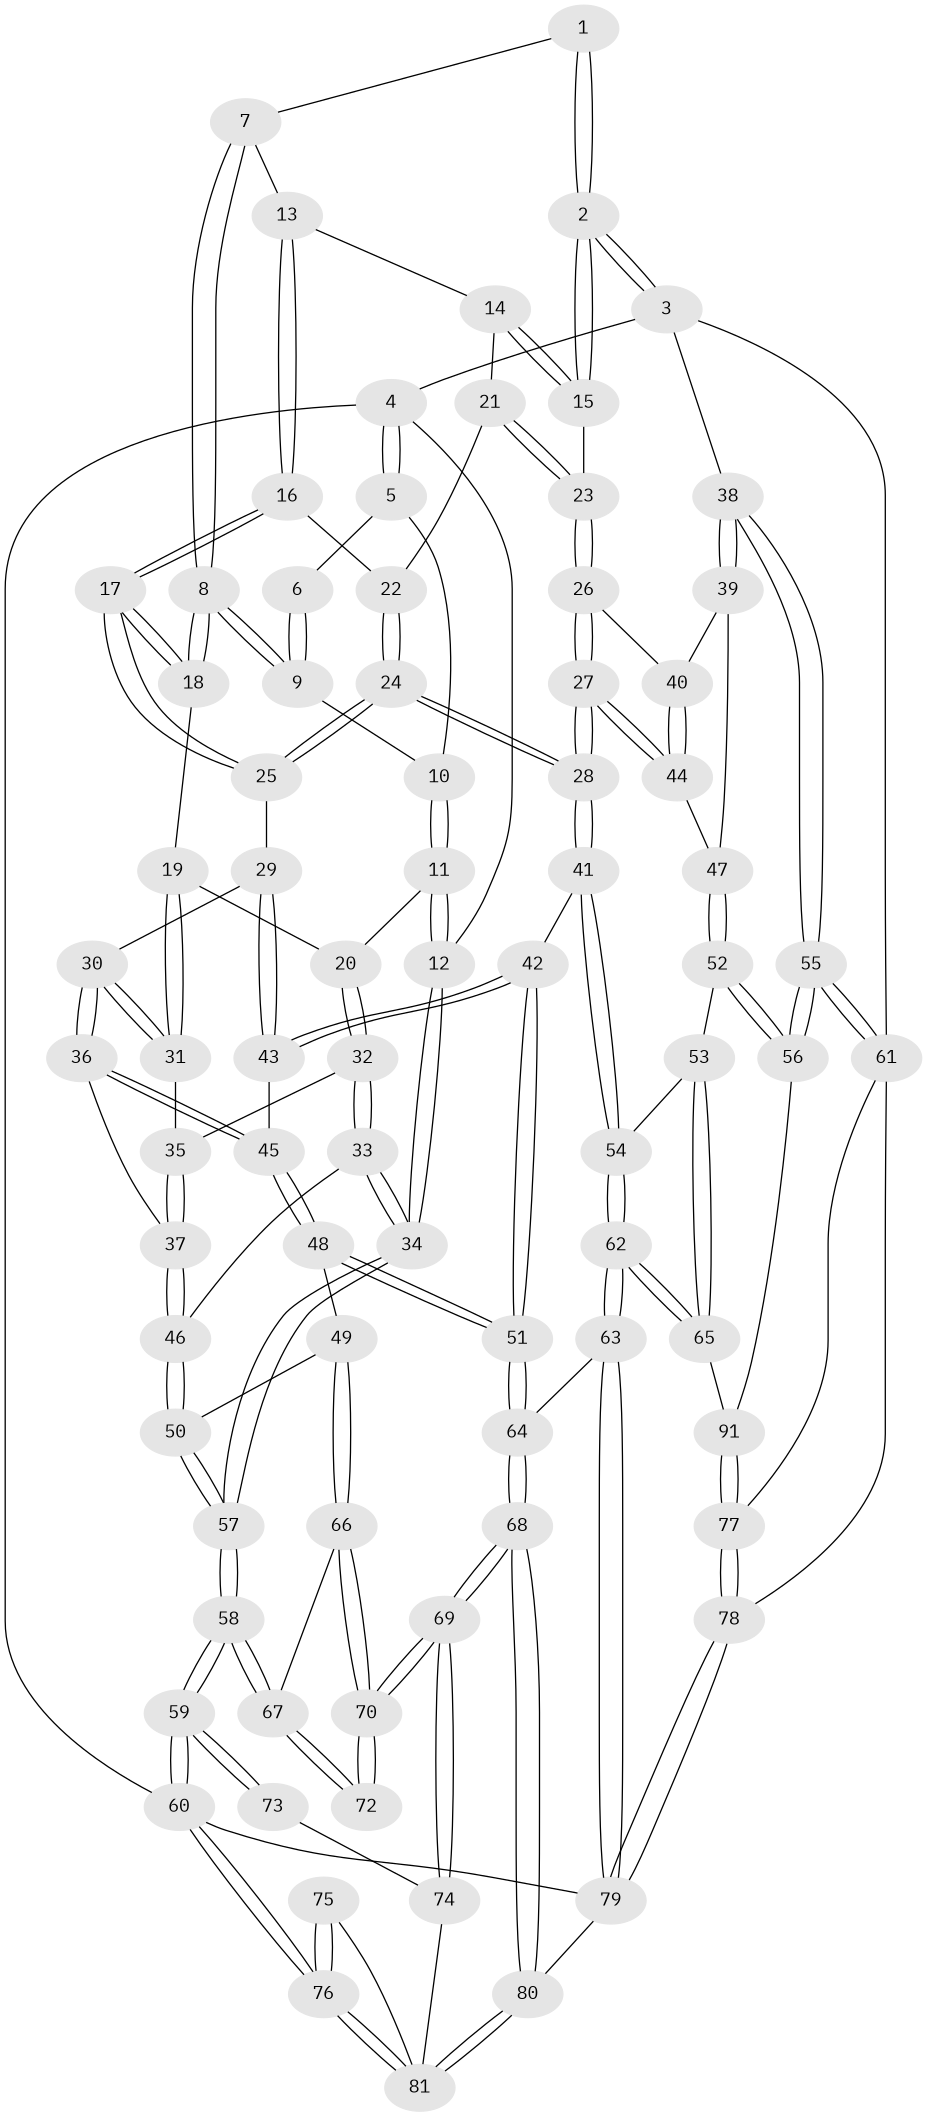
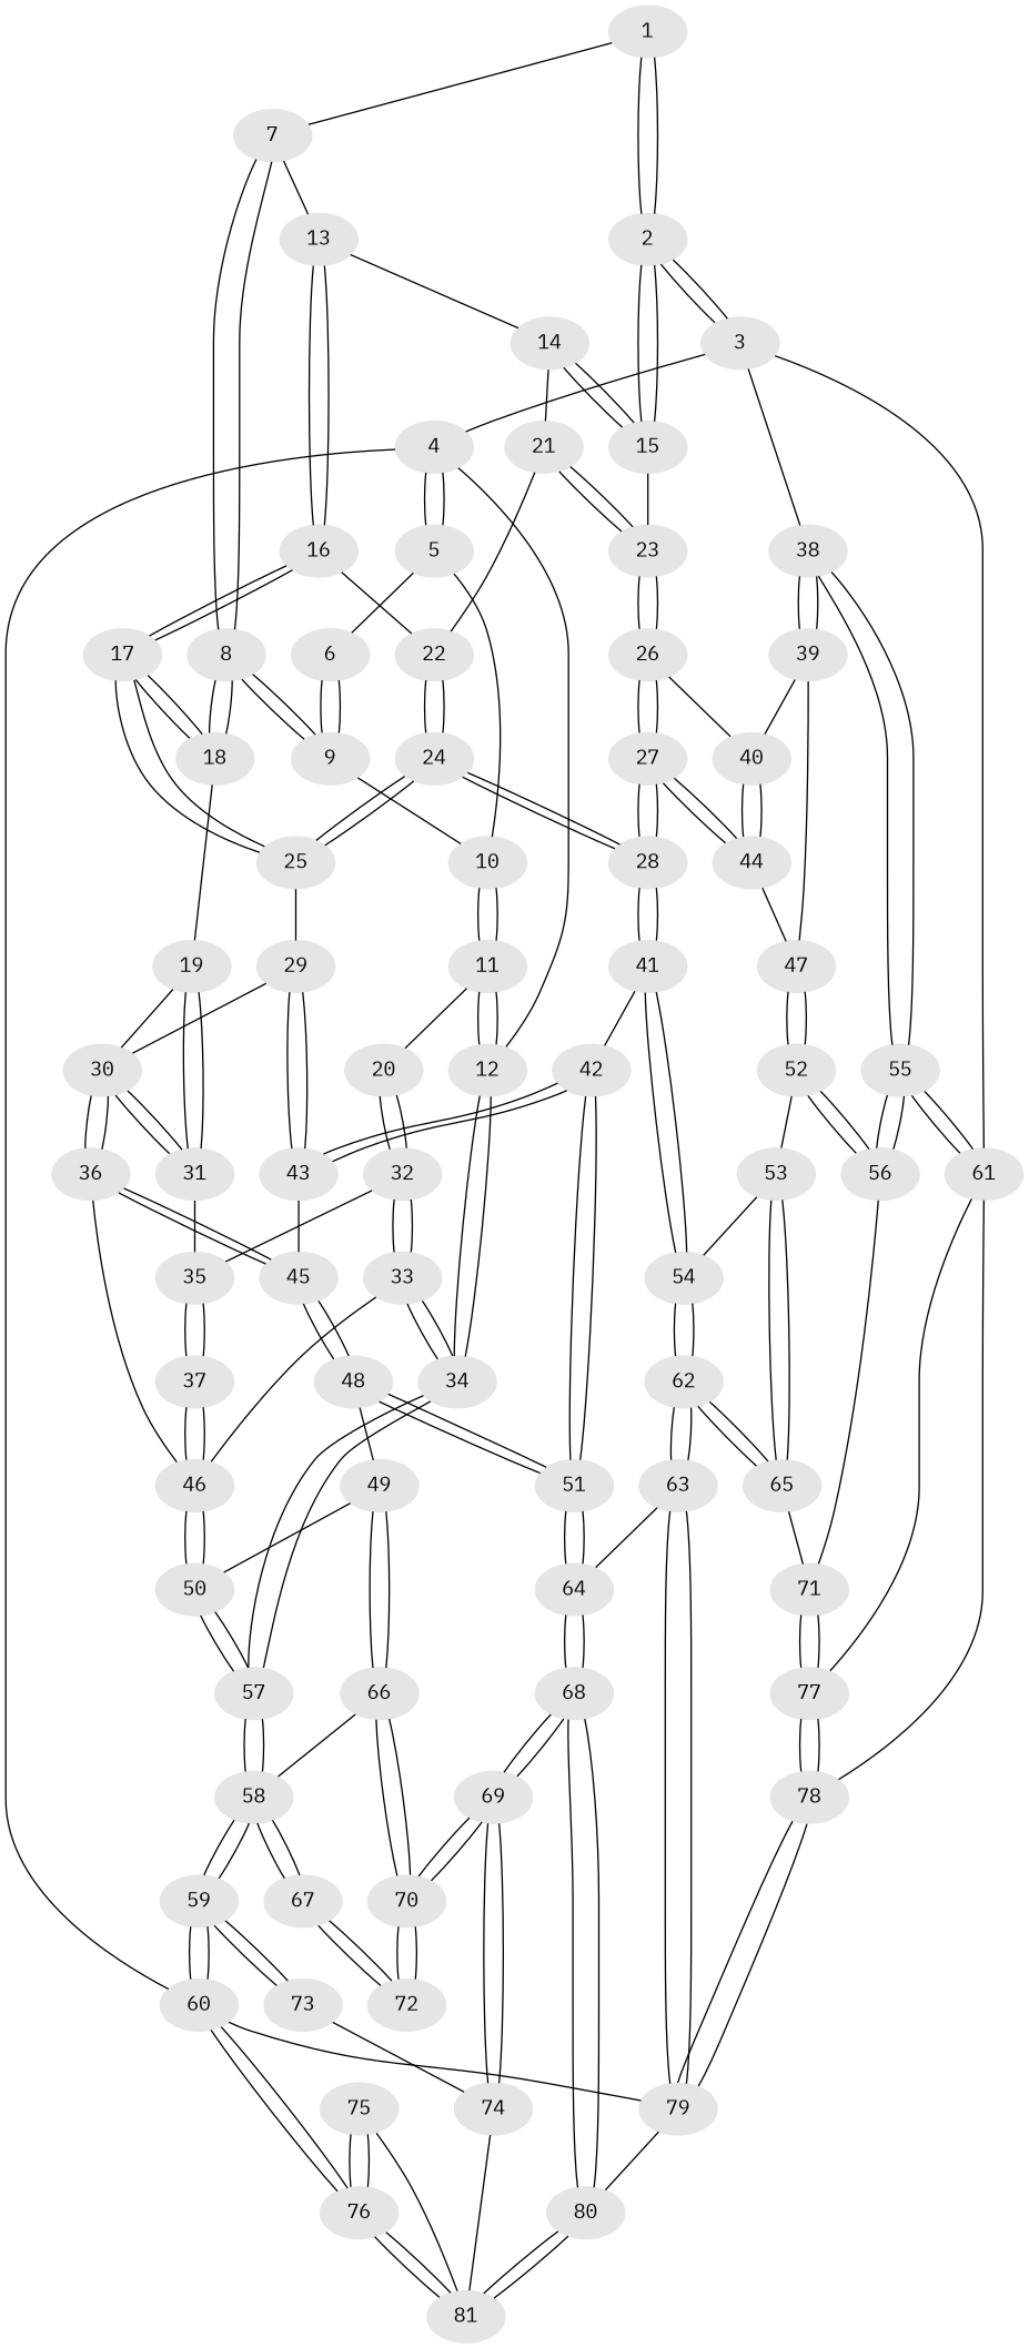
  graph {
    fontname="IBM Plex Mono"
    node [color=gray90 fontname="IBM Plex Mono" style=filled]
    edge [fontname="IBM Plex Mono"]
    1
    2
    7
    3
    15
    8
    13
    4
    38
    61
    23
    5
    12
    60
    39
    55
    78
    77
    6
    10
    34
    76
    79
    9
    11
    18
    14
    16
    19
    20
    32
    57
    21
    17
    22
    26
    25
    24
    29
    31
    35
    33
    28
    27
    40
    41
    30
    43
    44
    47
    42
    54
    36
    45
    37
    46
    50
    58
    48
    56
    52
    51
    62
    64
    49
    53
    66
    67
    70
    68
    65
-   71 [label=91]
+   71
    63
    59
    73
    72
    74
    81
    80
    69
    75
    1 -- 2
    1 -- 2
    1 -- 7
    2 -- 3
    2 -- 3
    2 -- 15
    2 -- 15
    7 -- 8
    7 -- 8
    7 -- 13
    3 -- 4
    3 -- 38
    3 -- 61
    15 -- 23
    8 -- 9
    8 -- 9
    8 -- 18
    8 -- 18
    13 -- 14
    13 -- 16
    13 -- 16
    4 -- 5
    4 -- 5
    4 -- 12
    4 -- 60
    38 -- 39
    38 -- 39
    38 -- 55
    38 -- 55
    61 -- 78
    61 -- 77
    23 -- 26
    23 -- 26
    5 -- 6
    5 -- 10
    12 -- 34
    12 -- 34
    60 -- 76
    60 -- 76
    60 -- 79
    39 -- 40
    39 -- 47
    55 -- 61
    55 -- 61
    55 -- 56
    55 -- 56
    78 -- 79
    78 -- 79
    77 -- 78
    77 -- 78
    6 -- 9
    6 -- 9
    10 -- 11
    10 -- 11
    34 -- 57
    34 -- 57
    76 -- 81
    76 -- 81
    79 -- 80
    9 -- 10
    11 -- 12
    11 -- 12
    11 -- 20
    18 -- 19
    14 -- 15
    14 -- 15
    14 -- 21
    16 -- 17
    16 -- 17
    16 -- 22
-   19 -- 20
+   19 -- 30
    19 -- 31
    19 -- 31
    20 -- 32
    20 -- 32
    32 -- 35
    32 -- 33
    32 -- 33
    57 -- 58
    57 -- 58
    21 -- 23
    21 -- 23
    21 -- 22
    17 -- 18
    17 -- 18
    17 -- 25
    17 -- 25
    22 -- 24
    22 -- 24
    26 -- 27
    26 -- 27
    26 -- 40
    25 -- 29
    24 -- 25
    24 -- 25
    24 -- 28
    24 -- 28
    29 -- 30
    29 -- 43
    29 -- 43
    31 -- 35
    35 -- 37
    35 -- 37
    33 -- 34
    33 -- 34
    33 -- 46
    28 -- 41
    28 -- 41
    27 -- 28
    27 -- 28
    27 -- 44
    27 -- 44
    40 -- 44
    40 -- 44
    41 -- 42
    41 -- 54
    41 -- 54
    30 -- 31
    30 -- 31
    30 -- 36
    30 -- 36
    43 -- 45
    44 -- 47
    47 -- 52
    47 -- 52
    42 -- 43
    42 -- 43
    42 -- 51
    42 -- 51
    54 -- 62
    54 -- 62
    36 -- 45
    36 -- 45
-   36 -- 37
+   36 -- 46
    45 -- 48
    45 -- 48
    37 -- 46
    37 -- 46
    46 -- 50
    46 -- 50
    50 -- 57
    50 -- 57
    58 -- 67
    58 -- 67
    58 -- 59
    58 -- 59
    48 -- 51
    48 -- 51
    48 -- 49
    56 -- 71
    52 -- 56
    52 -- 56
    52 -- 53
    51 -- 64
    51 -- 64
    62 -- 65
    62 -- 65
    62 -- 63
    62 -- 63
    64 -- 68
    64 -- 68
    49 -- 50
    49 -- 66
    49 -- 66
    53 -- 54
    53 -- 65
    53 -- 65
-   66 -- 67
+   66 -- 58
    66 -- 70
    66 -- 70
    67 -- 72
    67 -- 72
    70 -- 72
    70 -- 72
    68 -- 80
    68 -- 80
    68 -- 69
    68 -- 69
    65 -- 71
    71 -- 77
    71 -- 77
    63 -- 79
    63 -- 79
    63 -- 64
    59 -- 60
    59 -- 60
    59 -- 73
    59 -- 73
    73 -- 74
    74 -- 81
    80 -- 81
    80 -- 81
    69 -- 70
    69 -- 70
    69 -- 74
    69 -- 74
    75 -- 76
    75 -- 76
    75 -- 81
  }
